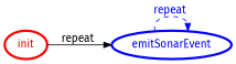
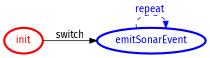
  digraph {
    rankdir=LR
    fontname="Fira Sans"
    node [penwidth=3 fontname="Fira Sans"]
    edge [fontname="Fira Sans"]
    init [color=red fontcolor=red]
    emitSonarEvent [color=blue fontcolor=blue]
-   init -> emitSonarEvent [color=black fontcolor=black label="repeat "]
+   init -> emitSonarEvent [color=black fontcolor=black label=switch]
    emitSonarEvent -> emitSonarEvent [color=blue fontcolor=blue label="repeat " style=dashed]
  }
